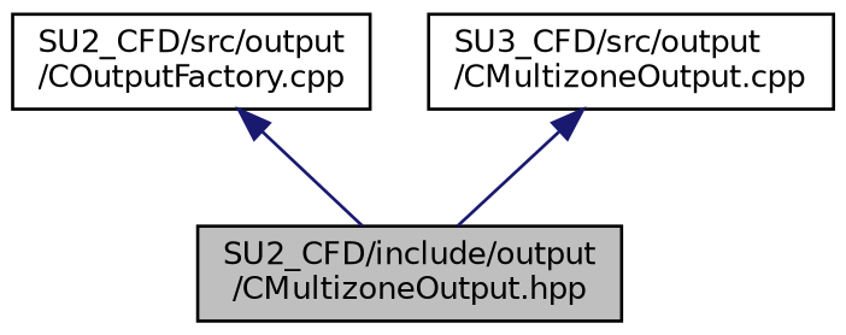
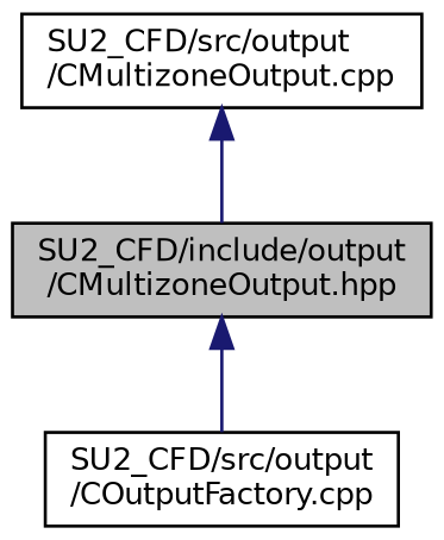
  digraph {
    node [color=black fillcolor=white fontname=Helvetica fontsize=10 shape=record style=filled]
    edge [color=midnightblue dir=back fontname=Helvetica fontsize=10 labelfontname=Helvetica labelfontsize=10 style=solid]
    n1 [fillcolor=grey75 fontcolor=black height=0.2 label="SU2_CFD/include/output\l/CMultizoneOutput.hpp" width=0.4]
    n2 [height=0.2 label="SU2_CFD/src/output\l/COutputFactory.cpp" width=0.4]
-   n3 [height=0.2 label="SU3_CFD/src/output\l/CMultizoneOutput.cpp" width=0.4]
-   n2 -> n1
+   n3 [height=0.2 label="SU2_CFD/src/output\l/CMultizoneOutput.cpp" width=0.4]
+   n1 -> n2
    n3 -> n1
  }
